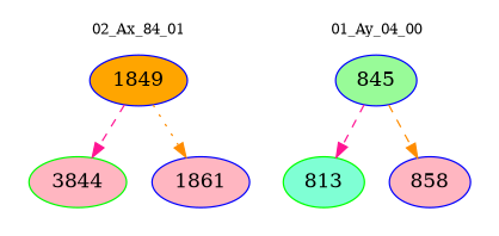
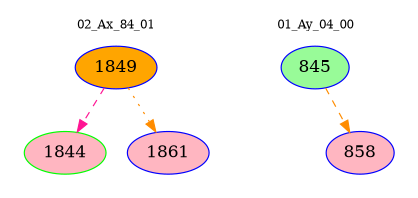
  digraph {
    node [color=blue fillcolor=lightpink style=filled]
    edge [color=deeppink style=dashed]
    n1 [fillcolor=orange label=1849]
-   n2 [color=green label=3844]
+   n2 [color=green label=1844]
    n3 [label=1861]
    n4 [fillcolor=palegreen label=845]
-   n5 [color=green fillcolor=aquamarine label=813]
    n6 [label=858]
    subgraph cluster_1 {
      color=white
      fontsize=10
      label="02_Ax_84_01"
      n1
      n2
      n3
    }
    subgraph cluster_2 {
      color=white
      fontsize=10
      label="01_Ay_04_00"
      n4
-     n5
      n6
    }
    n1 -> n2
    n1 -> n3 [color=darkorange style=dotted]
-   n4 -> n5
    n4 -> n6 [color=darkorange]
  }
